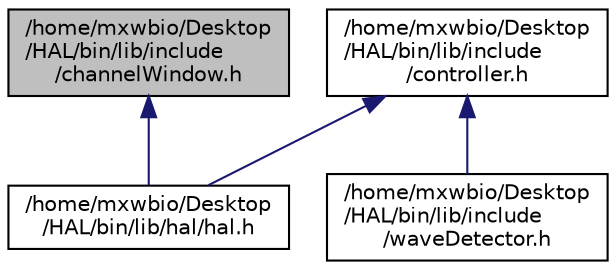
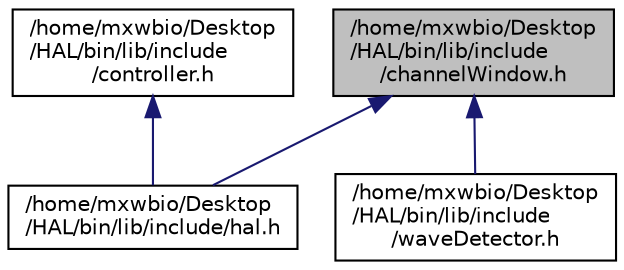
  digraph {
    node [color=black fillcolor=white fontname=Helvetica fontsize=10 shape=record style=filled]
    edge [color=midnightblue dir=back fontname=Helvetica fontsize=10 labelfontname=Helvetica labelfontsize=10 style=solid]
    n1 [fillcolor=grey75 fontcolor=black height=0.2 label="/home/mxwbio/Desktop\l/HAL/bin/lib/include\l/channelWindow.h" width=0.4]
-   n2 [height=0.2 label="/home/mxwbio/Desktop\l/HAL/bin/lib/hal/hal.h" width=0.4]
+   n2 [height=0.2 label="/home/mxwbio/Desktop\l/HAL/bin/lib/include/hal.h" width=0.4]
    n3 [height=0.2 label="/home/mxwbio/Desktop\l/HAL/bin/lib/include\l/waveDetector.h" width=0.4]
    n4 [height=0.2 label="/home/mxwbio/Desktop\l/HAL/bin/lib/include\l/controller.h" width=0.4]
    n1 -> n2
-   n4 -> n3
+   n1 -> n3
    n4 -> n2
  }
